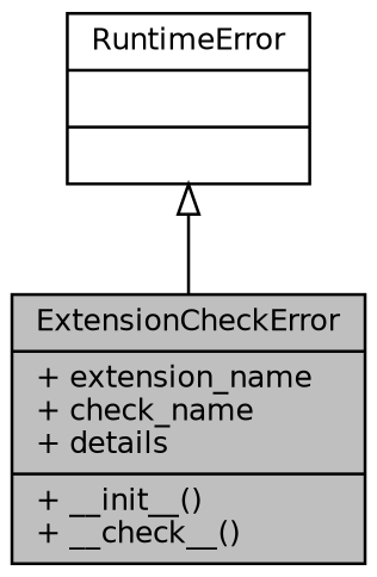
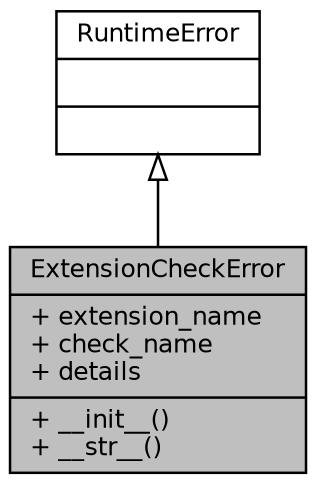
  digraph {
    node [color=black fontname=Helvetica fontsize=10 shape=record]
-   n1 [fillcolor=grey75 fontcolor=black height=0.2 label="{ExtensionCheckError\n|+ extension_name\l+ check_name\l+ details\l|+ __init__()\l+ __check__()\l}" style=filled width=0.4]
+   n1 [fillcolor=grey75 fontcolor=black height=0.2 label="{ExtensionCheckError\n|+ extension_name\l+ check_name\l+ details\l|+ __init__()\l+ __str__()\l}" style=filled width=0.4]
    n2 [height=0.2 label="{RuntimeError\n||}" width=0.4]
    n2 -> n1 [arrowtail=onormal color=black dir=back fontname=Helvetica fontsize=10 labelfontname=Helvetica labelfontsize=10 style=solid]
  }
